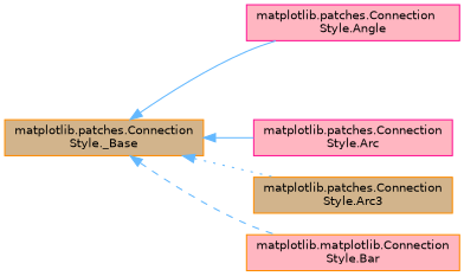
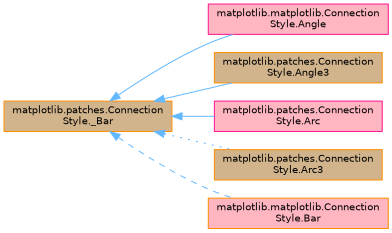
  digraph {
    rankdir=LR
    node [color=darkorange fillcolor=tan fontname=Helvetica fontsize=10 shape=box style=filled]
    edge [color=steelblue1 dir=back fontname=Helvetica fontsize=10 labelfontname=Helvetica labelfontsize=10 style=solid]
-   n1 [height=0.2 label="matplotlib.patches.Connection\lStyle._Base" width=0.4]
-   n2 [color=deeppink fillcolor=lightpink height=0.2 label="matplotlib.patches.Connection\lStyle.Angle" width=0.4]
+   n1 [height=0.2 label="matplotlib.patches.Connection\lStyle._Bar" width=0.4]
+   n2 [color=deeppink fillcolor=lightpink height=0.2 label="matplotlib.matplotlib.Connection\lStyle.Angle" width=0.4]
+   n3 [height=0.2 label="matplotlib.patches.Connection\lStyle.Angle3" width=0.4]
    n4 [color=deeppink fillcolor=lightpink height=0.2 label="matplotlib.patches.Connection\lStyle.Arc" width=0.4]
    n5 [height=0.2 label="matplotlib.patches.Connection\lStyle.Arc3" width=0.4]
    n6 [fillcolor=lightpink height=0.2 label="matplotlib.matplotlib.Connection\lStyle.Bar" width=0.4]
    n1 -> n2
+   n1 -> n3
    n1 -> n4
    n1 -> n5 [style=dotted]
    n1 -> n6 [style=dashed]
  }
